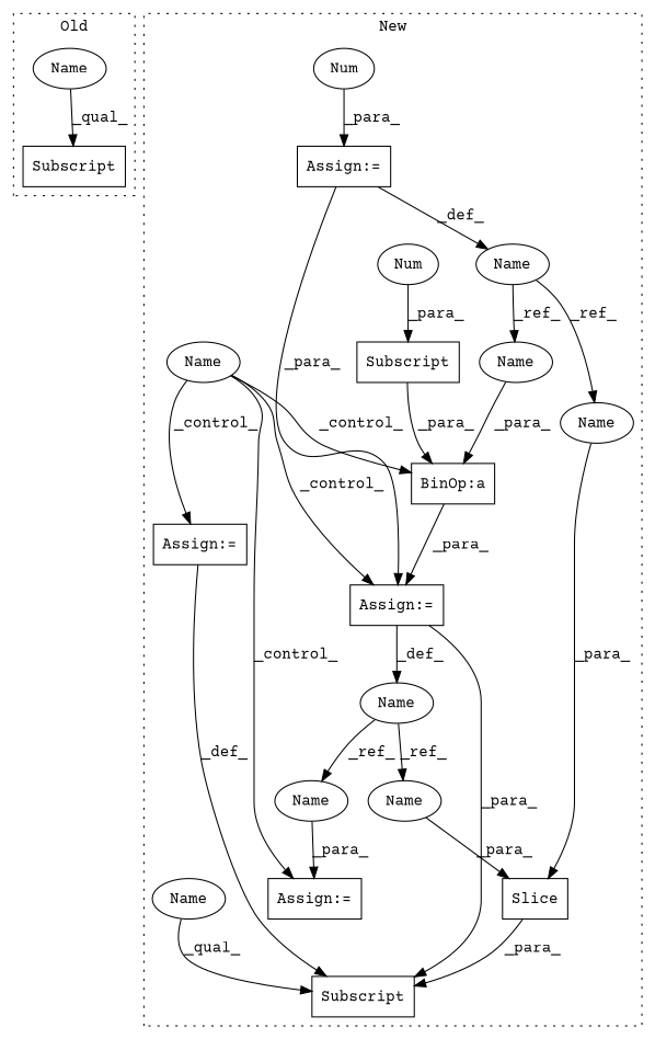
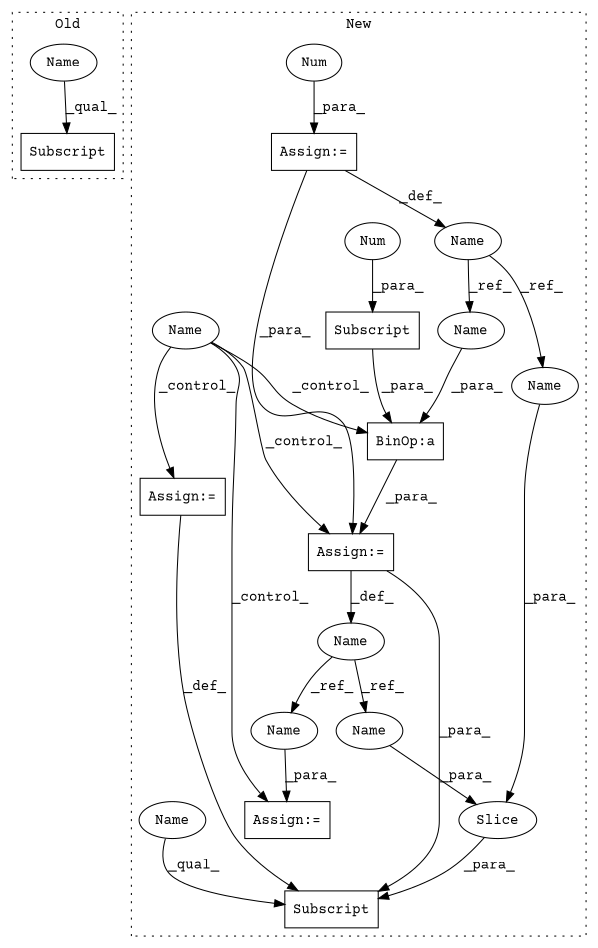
  digraph {
    fontname="Courier Prime"
    node [a=87 l=9 s=8028 shape=ellipse fontname="Courier Prime"]
    edge [fontname="Courier Prime"]
    n1 [a=63 l="23,0" label=Subscript s="6183,0" shape=box]
    n2 [label=Name s=6183]
-   n3 [a=80 l=21 label=Slice shape=box]
+   n3 [a=80 l=21 label=Slice]
    n4 [a=63 l="32,0" label=Subscript s="8018,0" shape=box]
    n5 [a=82 l=3 label="BinOp:a" s=7970 shape=box]
    n6 [l=11 label=Name s=7897]
    n7 [a=68 l=3 label="Assign:=" s=7419 shape=box]
    n8 [a=76 l=1 label=Num s=7422]
    n9 [a=68 l=3 label="Assign:=" s=8050 shape=box]
    n10 [a=63 l="28,0" label=Subscript s="7973,0" shape=box]
    n11 [label=Name s=7947]
    n12 [a=68 l=3 label="Assign:=" s=8091 shape=box]
    n13 [l=19 label=Name s=7491]
    n14 [a=76 l=1 label=Num s=7999]
    n15 [a=68 l=3 label="Assign:=" s=7956 shape=box]
    n16 [label=Name s=8018]
    n17 [l=11 label=Name s=7959]
    n18 [l=11 label=Name]
    n19 [label=Name s=8040]
    n20 [label=Name s=8094]
    subgraph cluster_1 {
      label=Old
      style=dotted
      n1
      n2
    }
    subgraph cluster_2 {
      label=New
      style=dotted
      n3
      n4
      n5
      n6
      n7
      n8
      n9
      n10
      n11
      n12
      n13
      n14
      n15
      n16
      n17
      n18
      n19
      n20
    }
    n2 -> n1 [label=_qual_]
    n3 -> n4 [label=_para_]
    n5 -> n15 [label=_para_]
    n6 -> n17 [label=_ref_]
    n6 -> n18 [label=_ref_]
    n7 -> n6 [label=_def_]
    n7 -> n15 [label=_para_]
    n8 -> n7 [label=_para_]
    n9 -> n4 [label=_def_]
    n10 -> n5 [label=_para_]
    n11 -> n19 [label=_ref_]
    n11 -> n20 [label=_ref_]
    n13 -> n5 [label=_control_]
    n13 -> n9 [label=_control_]
    n13 -> n12 [label=_control_]
    n13 -> n15 [label=_control_]
    n14 -> n10 [label=_para_]
    n15 -> n4 [label=_para_]
    n15 -> n11 [label=_def_]
    n16 -> n4 [label=_qual_]
    n17 -> n5 [label=_para_]
    n18 -> n3 [label=_para_]
    n19 -> n3 [label=_para_]
    n20 -> n12 [label=_para_]
  }
